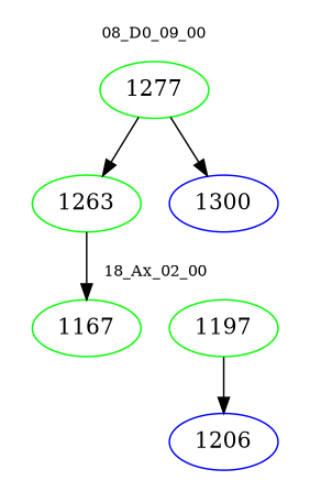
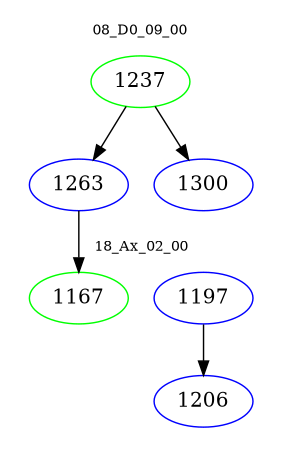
  digraph {
    fontname="DejaVu Serif"
    node [color=green fontname="DejaVu Serif"]
    edge [color=black fontname="DejaVu Serif"]
-   n1 [label=1197]
+   n1 [color=blue label=1197]
    n2 [label=1167]
    n3 [color=blue label=1206]
-   n4 [label=1277]
-   n5 [label=1263]
+   n4 [label=1237]
+   n5 [color=blue label=1263]
    n6 [color=blue label=1300]
    subgraph cluster_1 {
      color=white
      fontsize=10
      label="18_Ax_02_00"
      n1
      n2
      n3
    }
    subgraph cluster_2 {
      color=white
      fontsize=10
      label="08_D0_09_00"
      n4
      n5
      n6
    }
    n1 -> n3
    n4 -> n5
    n4 -> n6
    n5 -> n2
  }
